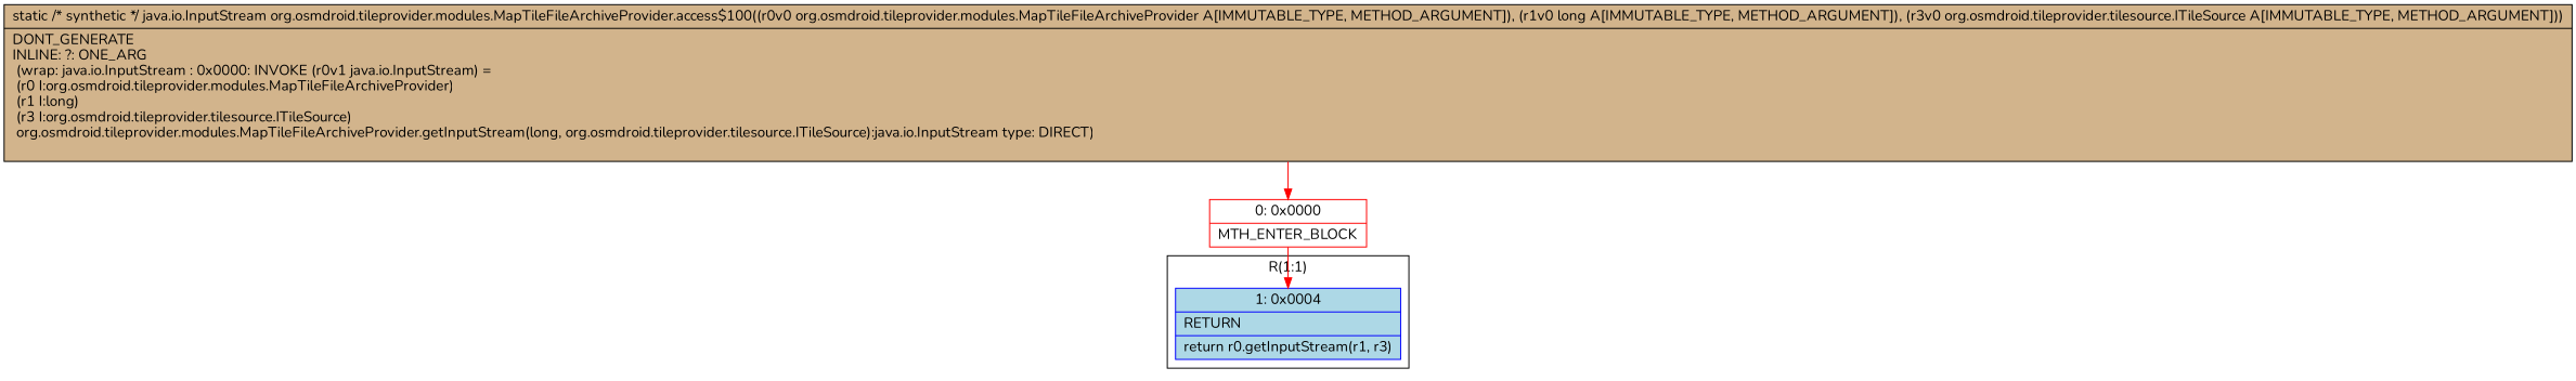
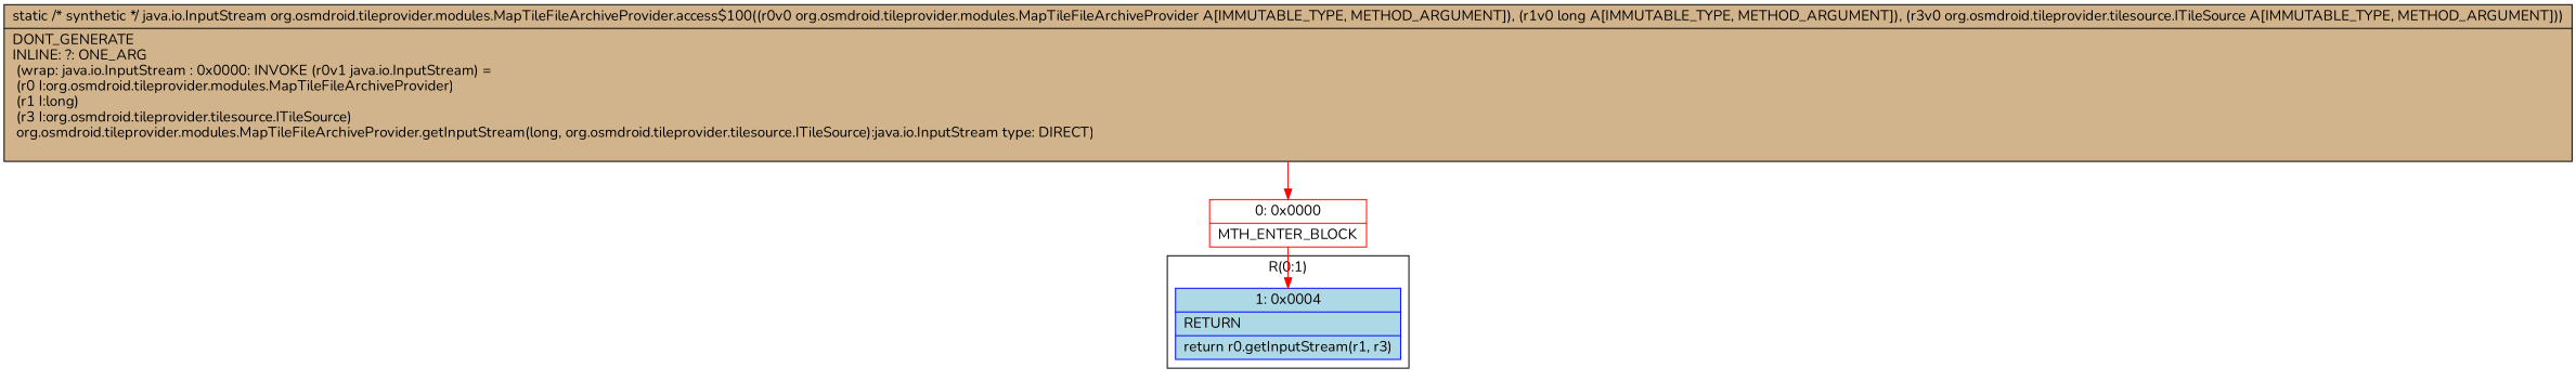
  digraph {
    fontname=Nunito
    node [shape=record style=filled fontname=Nunito]
    edge [color=red style=solid fontname=Nunito]
    n1 [color=blue label="{1\:\ 0x0004|RETURN\l|return r0.getInputStream(r1, r3)\l}" fillcolor=lightblue]
    n2 [color=red label="{0\:\ 0x0000|MTH_ENTER_BLOCK\l}" fillcolor=white]
    n3 [label="{static \/* synthetic *\/ java.io.InputStream org.osmdroid.tileprovider.modules.MapTileFileArchiveProvider.access$100((r0v0 org.osmdroid.tileprovider.modules.MapTileFileArchiveProvider A[IMMUTABLE_TYPE, METHOD_ARGUMENT]), (r1v0 long A[IMMUTABLE_TYPE, METHOD_ARGUMENT]), (r3v0 org.osmdroid.tileprovider.tilesource.ITileSource A[IMMUTABLE_TYPE, METHOD_ARGUMENT]))  | DONT_GENERATE\lINLINE: ?: ONE_ARG  \l  (wrap: java.io.InputStream : 0x0000: INVOKE  (r0v1 java.io.InputStream) = \l  (r0 I:org.osmdroid.tileprovider.modules.MapTileFileArchiveProvider)\l  (r1 I:long)\l  (r3 I:org.osmdroid.tileprovider.tilesource.ITileSource)\l org.osmdroid.tileprovider.modules.MapTileFileArchiveProvider.getInputStream(long, org.osmdroid.tileprovider.tilesource.ITileSource):java.io.InputStream type: DIRECT)\l\l}" fillcolor=tan]
    subgraph cluster_1 {
-     label="R(1:1)"
+     label="R(0:1)"
      n1
    }
    n2 -> n1
    n3 -> n2
  }
